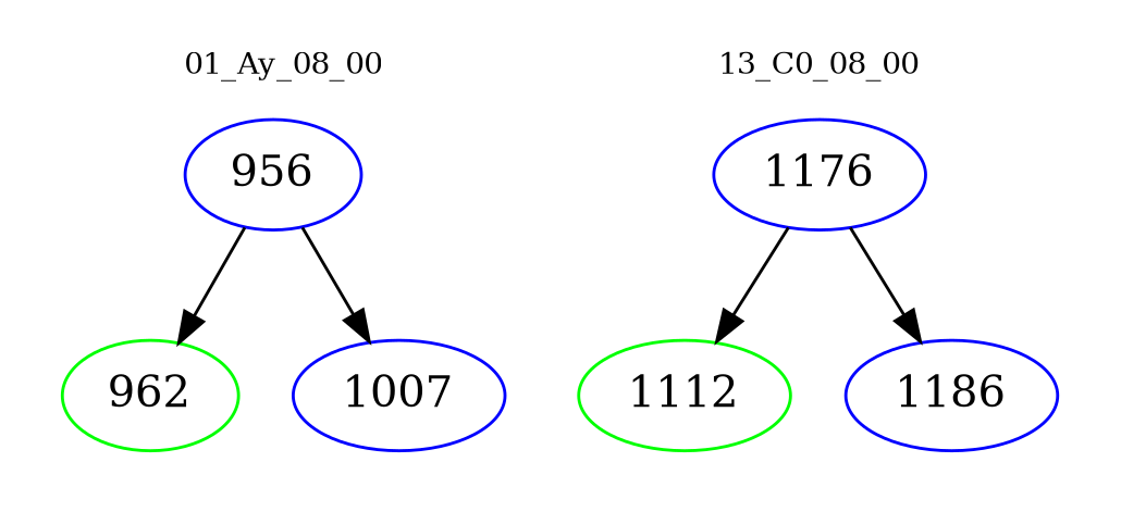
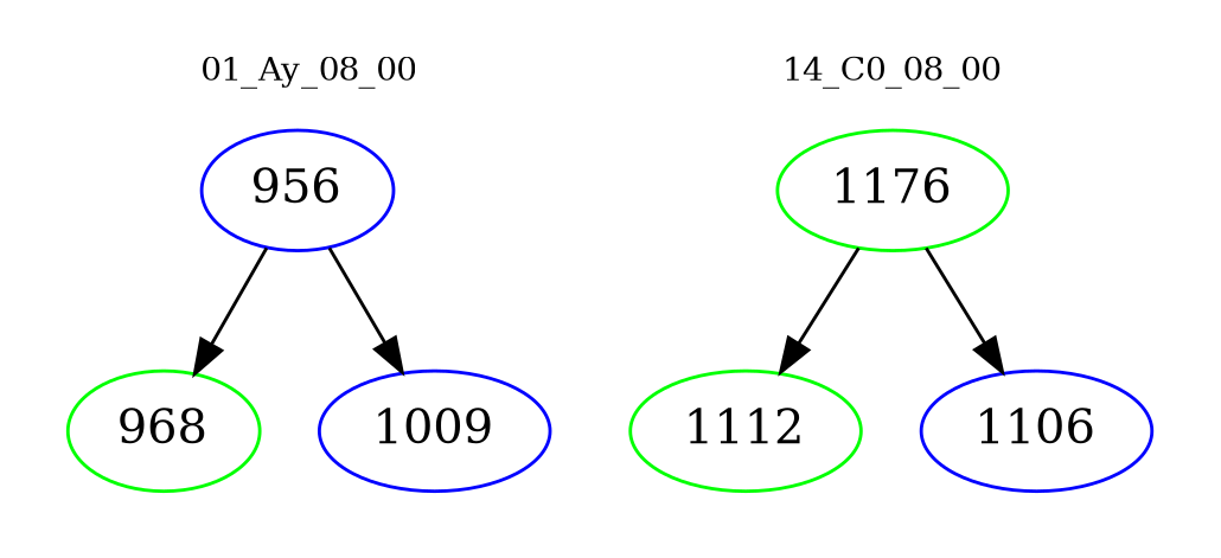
  digraph {
    node [color=blue]
    edge [color=black]
    n1 [label=956]
-   n2 [color=green label=962]
-   n3 [label=1007]
-   n4 [label=1176]
+   n2 [color=green label=968]
+   n3 [label=1009]
+   n4 [color=green label=1176]
    n5 [color=green label=1112]
-   n6 [label=1186]
+   n6 [label=1106]
    subgraph cluster_1 {
      color=white
      fontsize=10
      label="01_Ay_08_00"
      n1
      n2
      n3
    }
    subgraph cluster_2 {
      color=white
      fontsize=10
-     label="13_C0_08_00"
+     label="14_C0_08_00"
      n4
      n5
      n6
    }
    n1 -> n2
    n1 -> n3
    n4 -> n5
    n4 -> n6
  }
